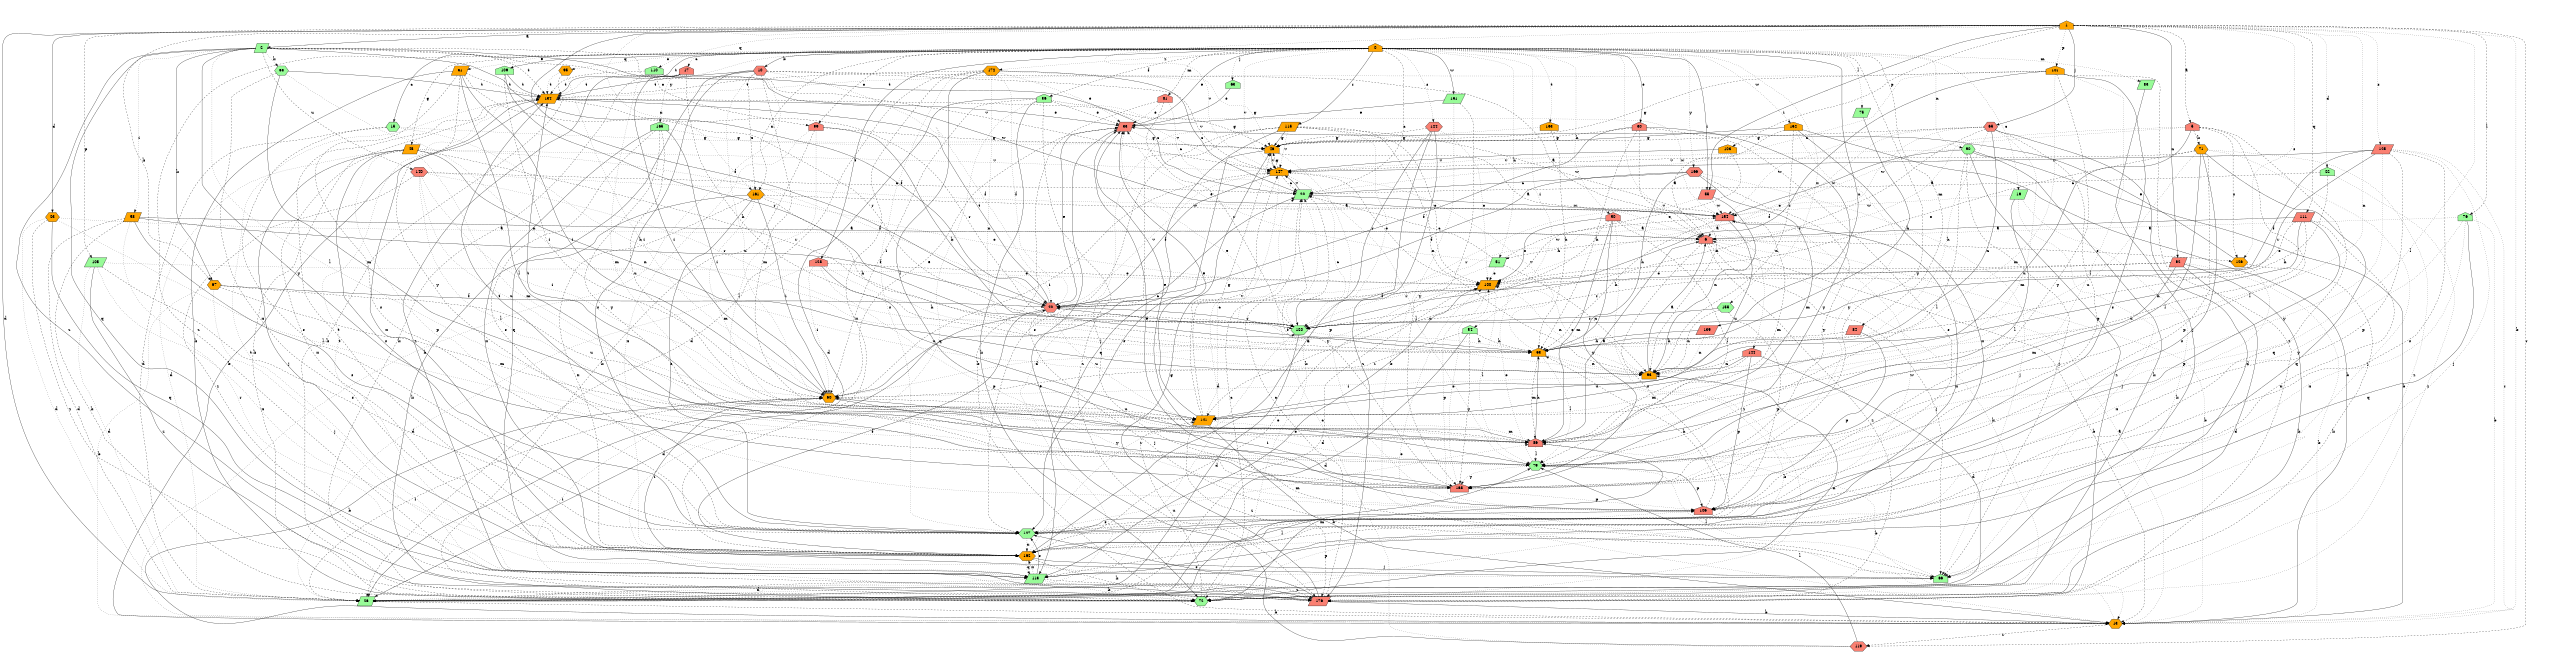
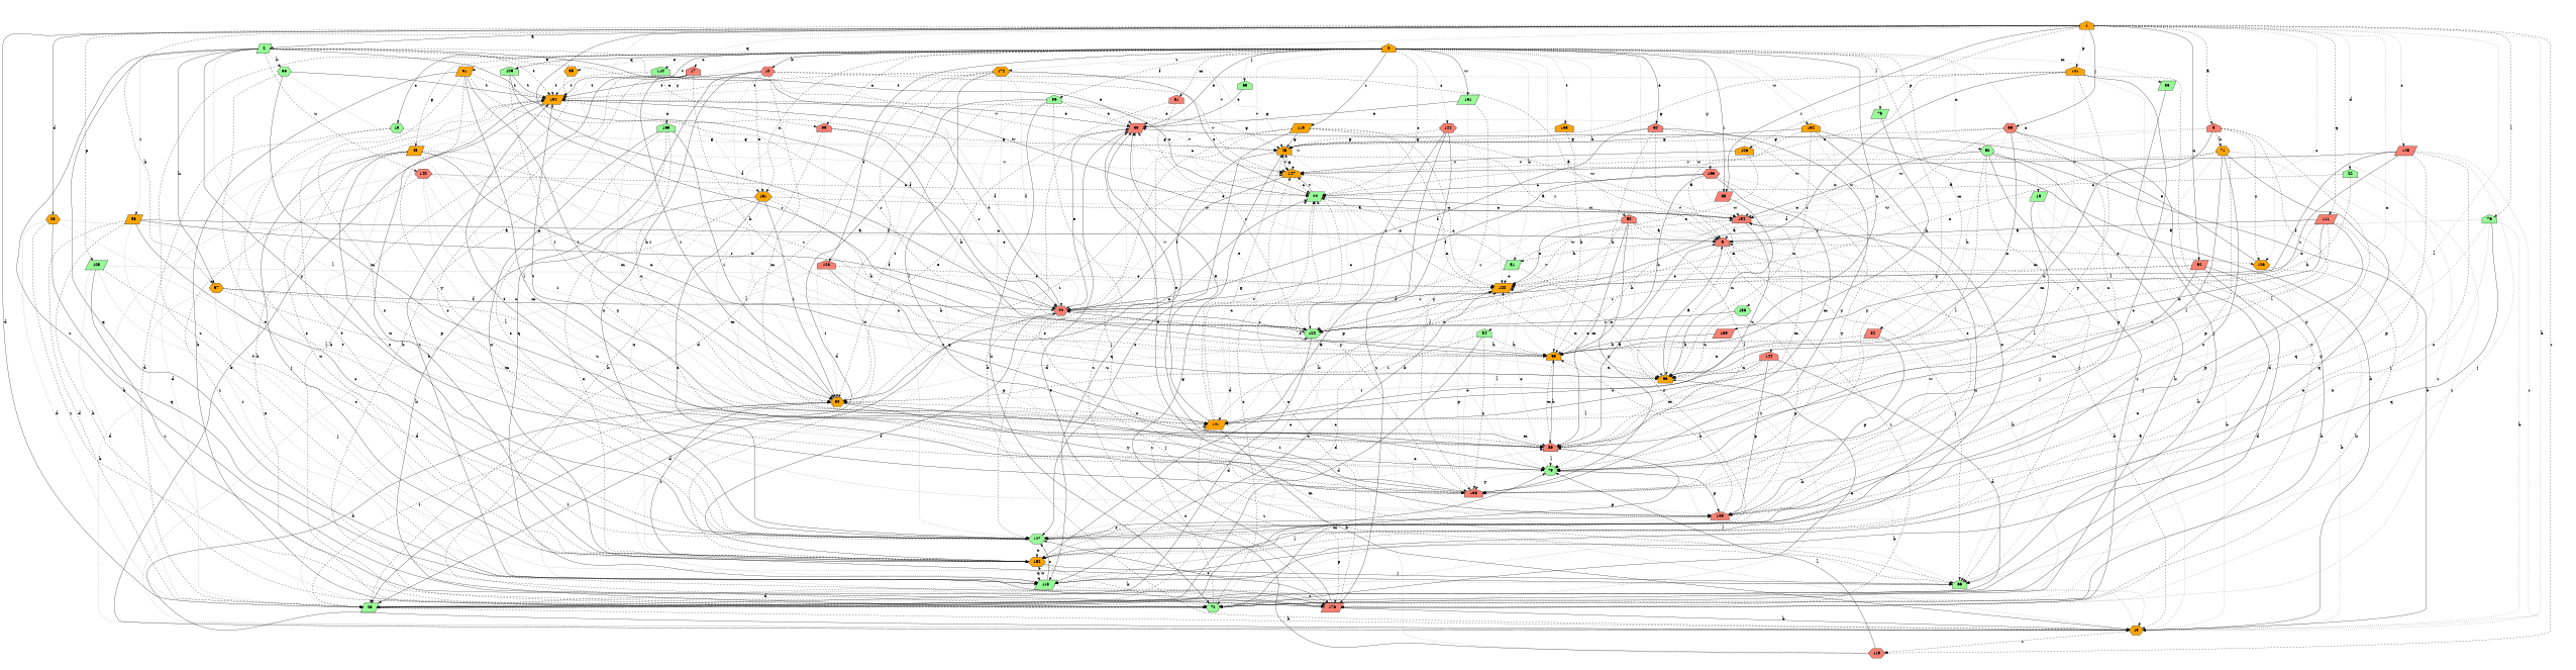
  strict digraph {
    node [fillcolor=salmon shape=house style=filled]
    edge [style=dotted]
    0 [fillcolor=orange]
    10 [shape=hexagon]
    15 [fillcolor=palegreen shape=hexagon]
    17
    19 [fillcolor=palegreen shape=parallelogram]
    20 [fillcolor=palegreen shape=parallelogram]
    30
    31 [fillcolor=orange shape=parallelogram]
    33 [shape=parallelogram]
    36 [fillcolor=palegreen]
    45 [fillcolor=orange shape=parallelogram]
    50
    51 [fillcolor=palegreen shape=parallelogram]
    54 [fillcolor=palegreen]
    55 [shape=parallelogram]
    63 [fillcolor=palegreen]
    75 [fillcolor=palegreen shape=parallelogram]
    81
    83 [fillcolor=palegreen shape=parallelogram]
    84 [shape=parallelogram]
    90 [fillcolor=palegreen shape=hexagon]
    95 [fillcolor=orange shape=hexagon]
    99
    109 [fillcolor=palegreen]
    115 [fillcolor=orange shape=parallelogram]
    124 [shape=hexagon]
    128
    133 [fillcolor=orange]
    134 [fillcolor=orange shape=parallelogram]
    139 [shape=parallelogram]
    144
    147 [fillcolor=orange]
    151 [fillcolor=palegreen shape=parallelogram]
    152 [fillcolor=orange]
    155 [fillcolor=palegreen shape=hexagon]
    161 [fillcolor=orange shape=hexagon]
    165 [fillcolor=palegreen]
    166 [shape=hexagon]
    168
    172 [fillcolor=orange shape=hexagon]
    176 [shape=parallelogram]
    13 [fillcolor=orange shape=hexagon]
    40 [shape=hexagon]
    113 [fillcolor=palegreen shape=parallelogram]
    6
    141 [fillcolor=orange shape=parallelogram]
    127 [fillcolor=palegreen shape=hexagon]
    86
    26 [fillcolor=palegreen shape=parallelogram]
    46 [fillcolor=orange]
    53 [fillcolor=orange]
    72 [fillcolor=palegreen shape=hexagon]
    60 [fillcolor=orange shape=hexagon]
    79 [fillcolor=palegreen shape=hexagon]
    154
    66 [fillcolor=palegreen]
    93 [fillcolor=orange]
    120 [fillcolor=palegreen shape=hexagon]
    106
    162 [fillcolor=orange shape=hexagon]
    100 [fillcolor=orange shape=parallelogram]
    1 [fillcolor=orange]
    2 [fillcolor=palegreen shape=parallelogram]
    5
    22 [fillcolor=palegreen]
    23 [fillcolor=orange shape=hexagon]
    65 [shape=hexagon]
    67 [fillcolor=orange shape=hexagon]
    76 [fillcolor=palegreen]
    92 [shape=parallelogram]
    101 [fillcolor=orange]
    103 [fillcolor=orange]
    105 [fillcolor=palegreen shape=parallelogram]
    110 [fillcolor=palegreen]
    111 [shape=parallelogram]
    119 [shape=hexagon]
    125 [shape=parallelogram]
    126 [fillcolor=orange shape=hexagon]
    58 [fillcolor=orange shape=parallelogram]
    68 [fillcolor=palegreen shape=hexagon]
    140 [shape=hexagon]
    71 [fillcolor=orange shape=hexagon]
    0 -> 10 [label=b style=solid]
    0 -> 15 [label=c style=solid]
    0 -> 17 [label=c]
    0 -> 19 [label=c]
    0 -> 20 [label=c style=dashed]
    0 -> 30 [label=e style=solid]
    0 -> 31 [label=e]
    0 -> 33 [label=e style=solid]
    0 -> 36 [label=f style=dashed]
    0 -> 45 [label=g style=dashed]
    0 -> 50 [label=h]
    0 -> 51 [label=h]
    0 -> 54 [label=i]
    0 -> 55 [label=i style=solid]
    0 -> 63 [label=j]
    0 -> 75 [label=l]
    0 -> 81 [label=m style=dashed]
    0 -> 83 [label=m]
    0 -> 84 [label=m style=dashed]
    0 -> 90 [label=n]
    0 -> 95 [label=o]
    0 -> 99 [label=o style=dashed]
    0 -> 109 [label=q style=solid]
    0 -> 115 [label=r style=solid]
    0 -> 124 [label=s]
    0 -> 128 [label=t style=solid]
    0 -> 133 [label=t]
    0 -> 134 [label=t style=solid]
    0 -> 139 [label=u style=solid]
    0 -> 144 [label=v]
    0 -> 147 [label=v]
    0 -> 151 [label=w style=solid]
    0 -> 152 [label=w]
    0 -> 155 [label=x]
    0 -> 161 [label=x style=dashed]
    0 -> 165 [label=y]
    0 -> 166 [label=y]
    0 -> 168 [label=y style=dashed]
    0 -> 172 [label=z]
    0 -> 176 [label=z style=dashed]
    10 -> 134 [label=t style=solid]
    10 -> 147 [label=v style=dashed]
    10 -> 161 [label=x style=dashed]
    10 -> 13 [label=b]
    10 -> 40 [label=f]
    10 -> 113 [label=q style=solid]
    10 -> 6 [label=a style=dashed]
    10 -> 141 [label=u]
    10 -> 127 [label=s style=solid]
    10 -> 86 [label=m style=dashed]
    15 -> 127 [label=s style=dashed]
    15 -> 26 [label=d style=dashed]
    15 -> 46 [label=g]
    15 -> 53 [label=h]
    17 -> 134 [label=t]
    17 -> 176 [label=z style=solid]
+   17 -> 127 [label=s style=dashed]
    17 -> 86 [label=m]
    17 -> 53 [label=h style=dashed]
    17 -> 72 [label=k style=dashed]
    17 -> 60 [label=i style=solid]
    19 -> 72 [label=k]
    19 -> 79 [label=l style=solid]
    19 -> 154 [label=w]
    19 -> 66 [label=j]
    20 -> 147 [label=v style=solid]
    20 -> 168 [label=y style=dashed]
    20 -> 154 [label=w style=solid]
    30 -> 168 [label=y style=solid]
    30 -> 40 [label=f style=solid]
    30 -> 127 [label=s style=dashed]
    30 -> 46 [label=g style=dashed]
    30 -> 53 [label=h style=dashed]
    30 -> 93 [label=n style=dashed]
    31 -> 134 [label=t style=dashed]
    31 -> 168 [label=y style=dashed]
    31 -> 127 [label=s style=dashed]
    31 -> 72 [label=k style=solid]
    31 -> 60 [label=i style=solid]
    31 -> 79 [label=l style=solid]
    31 -> 120 [label=r style=dashed]
    33 -> 46 [label=g]
    36 -> 33 [label=e style=dashed]
    36 -> 147 [label=v]
    36 -> 113 [label=q]
    36 -> 26 [label=d style=solid]
    36 -> 72 [label=k style=solid]
    36 -> 60 [label=i style=dashed]
    36 -> 154 [label=w]
    36 -> 66 [label=j style=dashed]
    45 -> 147 [label=v]
    45 -> 40 [label=f]
    45 -> 127 [label=s style=solid]
    45 -> 86 [label=m]
    45 -> 26 [label=d]
    45 -> 66 [label=j style=solid]
    45 -> 93 [label=n style=solid]
    45 -> 120 [label=r style=dashed]
    45 -> 106 [label=p]
    45 -> 162 [label=x style=dashed]
    50 -> 168 [label=y style=solid]
    50 -> 176 [label=z]
    50 -> 13 [label=b]
    50 -> 6 [label=a]
    50 -> 141 [label=u style=dashed]
    50 -> 86 [label=m style=solid]
    50 -> 79 [label=l style=dashed]
    50 -> 100 [label=o style=solid]
    51 -> 20 [label=c style=dashed]
    51 -> 33 [label=e]
    51 -> 154 [label=w style=dashed]
    51 -> 93 [label=n style=dashed]
    51 -> 120 [label=r]
    51 -> 100 [label=o]
    54 -> 168 [label=y style=dashed]
    54 -> 26 [label=d style=solid]
    54 -> 53 [label=h style=dashed]
    54 -> 60 [label=i style=dashed]
    55 -> 154 [label=w]
    55 -> 93 [label=n style=solid]
    55 -> 120 [label=r]
    63 -> 33 [label=e style=solid]
    75 -> 53 [label=h style=solid]
    81 -> 20 [label=c]
    81 -> 33 [label=e]
    81 -> 13 [label=b style=dashed]
    81 -> 120 [label=r style=dashed]
    83 -> 66 [label=j style=solid]
    84 -> 53 [label=h style=dashed]
    84 -> 106 [label=p style=solid]
    90 -> 147 [label=v]
    90 -> 176 [label=z style=solid]
    90 -> 13 [label=b style=solid]
    90 -> 72 [label=k style=solid]
    90 -> 79 [label=l style=dashed]
    90 -> 154 [label=w style=solid]
    90 -> 66 [label=j style=dashed]
    95 -> 134 [label=t]
    95 -> 72 [label=k style=dashed]
    95 -> 60 [label=i]
    99 -> 46 [label=g style=dashed]
    99 -> 53 [label=h style=solid]
    99 -> 72 [label=k style=dashed]
    99 -> 79 [label=l]
    99 -> 162 [label=x]
    109 -> 134 [label=t style=solid]
    109 -> 60 [label=i style=dashed]
    109 -> 120 [label=r style=solid]
    115 -> 147 [label=v]
    115 -> 176 [label=z style=dashed]
    115 -> 113 [label=q style=solid]
    115 -> 127 [label=s style=dashed]
    115 -> 26 [label=d]
    115 -> 46 [label=g style=solid]
    115 -> 72 [label=k]
    115 -> 154 [label=w style=dashed]
    115 -> 93 [label=n style=dashed]
    115 -> 100 [label=o style=dashed]
    124 -> 176 [label=z style=solid]
    124 -> 46 [label=g style=dashed]
    124 -> 120 [label=r style=solid]
    124 -> 162 [label=x style=solid]
    124 -> 100 [label=o]
    128 -> 141 [label=u style=solid]
    128 -> 26 [label=d]
    128 -> 53 [label=h]
    128 -> 60 [label=i]
    128 -> 106 [label=p]
    128 -> 100 [label=o style=dashed]
    133 -> 46 [label=g]
    133 -> 53 [label=h style=dashed]
    134 -> 33 [label=e style=solid]
    134 -> 13 [label=b style=solid]
    134 -> 46 [label=g style=dashed]
    134 -> 72 [label=k style=dashed]
    134 -> 120 [label=r style=dashed]
    134 -> 162 [label=x style=solid]
    139 -> 53 [label=h style=solid]
    139 -> 93 [label=n]
    144 -> 141 [label=u style=solid]
    144 -> 86 [label=m style=dashed]
    144 -> 26 [label=d style=solid]
    144 -> 93 [label=n style=dashed]
    144 -> 106 [label=p style=solid]
    147 -> 20 [label=c style=dashed]
    147 -> 40 [label=f style=solid]
    147 -> 26 [label=d]
    147 -> 46 [label=g style=dashed]
    147 -> 60 [label=i style=dashed]
    147 -> 79 [label=l]
    147 -> 100 [label=o style=dashed]
    151 -> 33 [label=e style=solid]
    151 -> 168 [label=y style=dashed]
    151 -> 13 [label=b]
    152 -> 168 [label=y]
    152 -> 13 [label=b style=solid]
    152 -> 6 [label=a style=dashed]
    152 -> 46 [label=g style=solid]
    152 -> 93 [label=n style=dashed]
    152 -> 162 [label=x style=solid]
    155 -> 93 [label=n style=dashed]
    155 -> 120 [label=r style=solid]
    155 -> 106 [label=p style=dashed]
    161 -> 127 [label=s style=solid]
    161 -> 86 [label=m]
    161 -> 53 [label=h style=dashed]
    161 -> 72 [label=k style=solid]
    161 -> 60 [label=i style=solid]
    161 -> 154 [label=w style=dashed]
    161 -> 162 [label=x style=dashed]
    161 -> 100 [label=o]
    165 -> 168 [label=y style=dashed]
    165 -> 141 [label=u style=dashed]
    165 -> 127 [label=s style=dashed]
    165 -> 46 [label=g]
    165 -> 60 [label=i style=solid]
    165 -> 162 [label=x style=solid]
    166 -> 20 [label=c style=solid]
    166 -> 168 [label=y style=dashed]
    166 -> 40 [label=f style=solid]
    166 -> 86 [label=m style=solid]
    166 -> 53 [label=h style=solid]
    166 -> 66 [label=j]
    168 -> 134 [label=t style=solid]
    168 -> 60 [label=i style=solid]
    168 -> 106 [label=p]
    168 -> 100 [label=o]
    172 -> 20 [label=c style=solid]
    172 -> 33 [label=e]
    172 -> 134 [label=t style=dashed]
    172 -> 40 [label=f]
    172 -> 127 [label=s]
    172 -> 26 [label=d style=dashed]
    172 -> 46 [label=g]
    172 -> 79 [label=l style=solid]
    172 -> 93 [label=n]
    172 -> 162 [label=x style=dashed]
    176 -> 20 [label=c style=dashed]
    176 -> 134 [label=t]
    176 -> 13 [label=b style=solid]
    176 -> 127 [label=s style=solid]
    176 -> 46 [label=g style=solid]
    13 -> 6 [label=a]
    13 -> 100 [label=o]
    13 -> 119 [label=r style=dashed]
    40 -> 33 [label=e style=solid]
    40 -> 134 [label=t style=solid]
    40 -> 147 [label=v]
    40 -> 141 [label=u]
    40 -> 26 [label=d style=solid]
    40 -> 66 [label=j style=dashed]
    40 -> 120 [label=r style=solid]
    113 -> 134 [label=t]
    113 -> 176 [label=z style=dashed]
    113 -> 127 [label=s style=solid]
    113 -> 26 [label=d]
-   113 -> 72 [label=k]
+   140 -> 72 [label=k]
    113 -> 162 [label=x]
    113 -> 100 [label=o style=solid]
    6 -> 51 [label=h style=dashed]
    6 -> 176 [label=z style=dashed]
    6 -> 13 [label=b style=dashed]
    6 -> 127 [label=s style=dashed]
    6 -> 72 [label=k]
    6 -> 66 [label=j style=dashed]
    6 -> 126 [label=s style=dashed]
    141 -> 20 [label=c]
    141 -> 33 [label=e style=solid]
    141 -> 147 [label=v style=dashed]
    141 -> 176 [label=z style=dashed]
    141 -> 13 [label=b style=solid]
    141 -> 86 [label=m]
    141 -> 46 [label=g style=dashed]
    127 -> 86 [label=m]
    127 -> 154 [label=w]
    127 -> 162 [label=x]
    86 -> 33 [label=e style=solid]
    86 -> 134 [label=t style=solid]
    86 -> 13 [label=b]
    86 -> 6 [label=a style=solid]
    86 -> 53 [label=h style=solid]
    86 -> 79 [label=l]
    26 -> 13 [label=b style=dashed]
    26 -> 60 [label=i style=dashed]
    26 -> 79 [label=l style=solid]
    46 -> 147 [label=v style=solid]
    46 -> 6 [label=a style=dashed]
    46 -> 127 [label=s style=solid]
    46 -> 106 [label=p]
    53 -> 147 [label=v]
    53 -> 40 [label=f style=solid]
    53 -> 86 [label=m style=dashed]
    53 -> 72 [label=k]
    53 -> 79 [label=l]
    53 -> 93 [label=n]
    72 -> 20 [label=c style=dashed]
    72 -> 141 [label=u style=dashed]
    72 -> 86 [label=m style=solid]
    72 -> 60 [label=i]
    72 -> 93 [label=n style=solid]
    72 -> 106 [label=p]
    60 -> 20 [label=c style=solid]
    60 -> 33 [label=e style=dashed]
    60 -> 168 [label=y style=solid]
    60 -> 13 [label=b style=solid]
    60 -> 141 [label=u style=dashed]
    79 -> 168 [label=y]
    79 -> 106 [label=p style=solid]
    79 -> 100 [label=o]
    154 -> 6 [label=a]
    154 -> 141 [label=u style=solid]
    154 -> 86 [label=m style=dashed]
    154 -> 53 [label=h style=dashed]
    154 -> 162 [label=x style=solid]
    66 -> 79 [label=l]
    93 -> 33 [label=e]
    93 -> 6 [label=a style=solid]
    93 -> 60 [label=i]
    93 -> 100 [label=o]
    120 -> 20 [label=c]
    120 -> 26 [label=d style=solid]
    120 -> 53 [label=h]
    106 -> 33 [label=e style=solid]
    106 -> 127 [label=s style=solid]
    106 -> 53 [label=h style=dashed]
    162 -> 134 [label=t style=dashed]
    162 -> 40 [label=f style=solid]
    162 -> 113 [label=q]
    162 -> 72 [label=k style=dashed]
    162 -> 60 [label=i style=solid]
    162 -> 66 [label=j style=solid]
    162 -> 120 [label=r]
    162 -> 100 [label=o style=dashed]
    100 -> 40 [label=f style=dashed]
    100 -> 26 [label=d style=dashed]
    100 -> 60 [label=i]
    100 -> 79 [label=l]
    100 -> 93 [label=n]
    100 -> 106 [label=p]
    1 -> 55 [label=i style=solid]
    1 -> 147 [label=v]
    1 -> 161 [label=x]
    1 -> 13 [label=b]
    1 -> 40 [label=f style=solid]
    1 -> 26 [label=d style=solid]
    1 -> 79 [label=l]
    1 -> 93 [label=n]
    1 -> 2 [label=a style=solid]
    1 -> 5 [label=a style=dashed]
    1 -> 22 [label=d]
    1 -> 23 [label=d style=solid]
    1 -> 65 [label=j style=solid]
    1 -> 67 [label=k style=dashed]
    1 -> 76 [label=l style=dashed]
    1 -> 92 [label=n style=solid]
    1 -> 101 [label=p]
    1 -> 103 [label=p style=dashed]
    1 -> 105 [label=p style=dashed]
    1 -> 110 [label=q]
    1 -> 111 [label=q style=dashed]
    1 -> 119 [label=r style=dashed]
    1 -> 125 [label=s]
    1 -> 126 [label=s]
    2 -> 99 [label=o style=dashed]
    2 -> 134 [label=t style=dashed]
    2 -> 147 [label=v style=dashed]
    2 -> 168 [label=y style=solid]
    2 -> 176 [label=z style=solid]
    2 -> 40 [label=f style=solid]
    2 -> 113 [label=q style=solid]
    2 -> 79 [label=l]
    2 -> 154 [label=w style=solid]
    2 -> 67 [label=k style=solid]
    2 -> 58 [label=i]
    2 -> 68 [label=k]
    2 -> 140 [label=u style=dashed]
    5 -> 113 [label=q style=dashed]
    5 -> 6 [label=a]
    5 -> 141 [label=u style=solid]
    5 -> 79 [label=l style=dashed]
    5 -> 154 [label=w]
    5 -> 126 [label=s style=dashed]
    5 -> 71 [label=k style=dashed]
    22 -> 20 [label=c style=dashed]
    22 -> 176 [label=z]
    22 -> 53 [label=h style=dashed]
    23 -> 176 [label=z style=dashed]
    23 -> 113 [label=q style=solid]
    23 -> 6 [label=a]
    23 -> 26 [label=d]
    23 -> 79 [label=l]
    65 -> 40 [label=f]
    65 -> 86 [label=m]
    65 -> 26 [label=d style=solid]
    65 -> 46 [label=g style=dashed]
    65 -> 53 [label=h]
    65 -> 154 [label=w]
    65 -> 93 [label=n style=solid]
    65 -> 120 [label=r style=dashed]
    65 -> 106 [label=p style=dashed]
    65 -> 100 [label=o]
    67 -> 13 [label=b]
    67 -> 40 [label=f style=solid]
    67 -> 141 [label=u style=dashed]
    67 -> 86 [label=m style=dashed]
    67 -> 66 [label=j]
    76 -> 168 [label=y]
    76 -> 13 [label=b]
    76 -> 113 [label=q style=solid]
    76 -> 6 [label=a]
    76 -> 162 [label=x]
    92 -> 13 [label=b]
    92 -> 86 [label=m style=solid]
    92 -> 26 [label=d style=solid]
    92 -> 72 [label=k style=solid]
    92 -> 120 [label=r style=dashed]
    92 -> 100 [label=o style=dashed]
-   101 -> 20 [label=c]
+   101 -> 20 [label=c style=dashed]
    101 -> 134 [label=t]
    101 -> 168 [label=y style=dashed]
    101 -> 176 [label=z style=dashed]
    101 -> 127 [label=s style=solid]
    101 -> 86 [label=m]
    101 -> 46 [label=g style=dashed]
    101 -> 79 [label=l]
    101 -> 120 [label=r style=solid]
    103 -> 147 [label=v style=solid]
    103 -> 100 [label=o style=dashed]
    105 -> 176 [label=z style=solid]
    105 -> 127 [label=s style=dashed]
    105 -> 26 [label=d]
    105 -> 162 [label=x]
    105 -> 100 [label=o]
    110 -> 20 [label=c style=solid]
    110 -> 134 [label=t style=dashed]
    111 -> 6 [label=a style=solid]
    111 -> 141 [label=u style=dashed]
    111 -> 93 [label=n style=solid]
    111 -> 106 [label=p style=solid]
    111 -> 162 [label=x style=dashed]
    111 -> 100 [label=o style=dashed]
    119 -> 20 [label=c]
    119 -> 33 [label=e style=solid]
    119 -> 79 [label=l style=solid]
    125 -> 147 [label=v style=solid]
    125 -> 168 [label=y]
    125 -> 13 [label=r]
    125 -> 40 [label=f style=solid]
    125 -> 127 [label=s style=dashed]
    125 -> 66 [label=j]
    125 -> 120 [label=r style=solid]
    125 -> 106 [label=p style=dashed]
    126 -> 33 [label=e style=solid]
    126 -> 72 [label=k style=dashed]
    126 -> 162 [label=x]
    58 -> 40 [label=f style=solid]
    58 -> 113 [label=r]
    58 -> 6 [label=a style=solid]
    58 -> 127 [label=s style=solid]
    58 -> 26 [label=d style=dashed]
    58 -> 72 [label=k style=dashed]
    68 -> 134 [label=t style=solid]
    68 -> 86 [label=m style=solid]
    68 -> 93 [label=n]
    68 -> 162 [label=x style=dashed]
    140 -> 20 [label=c style=dashed]
    140 -> 176 [label=z style=dashed]
    140 -> 6 [label=a]
    140 -> 141 [label=u]
    140 -> 60 [label=i]
    140 -> 79 [label=l]
    140 -> 120 [label=r]
    71 -> 147 [label=v style=dashed]
    71 -> 176 [label=z]
    71 -> 113 [label=q style=solid]
    71 -> 141 [label=u]
    71 -> 127 [label=s style=solid]
    71 -> 79 [label=l style=solid]
    71 -> 66 [label=j]
    71 -> 106 [label=p style=dashed]
    71 -> 100 [label=o style=dashed]
  }
